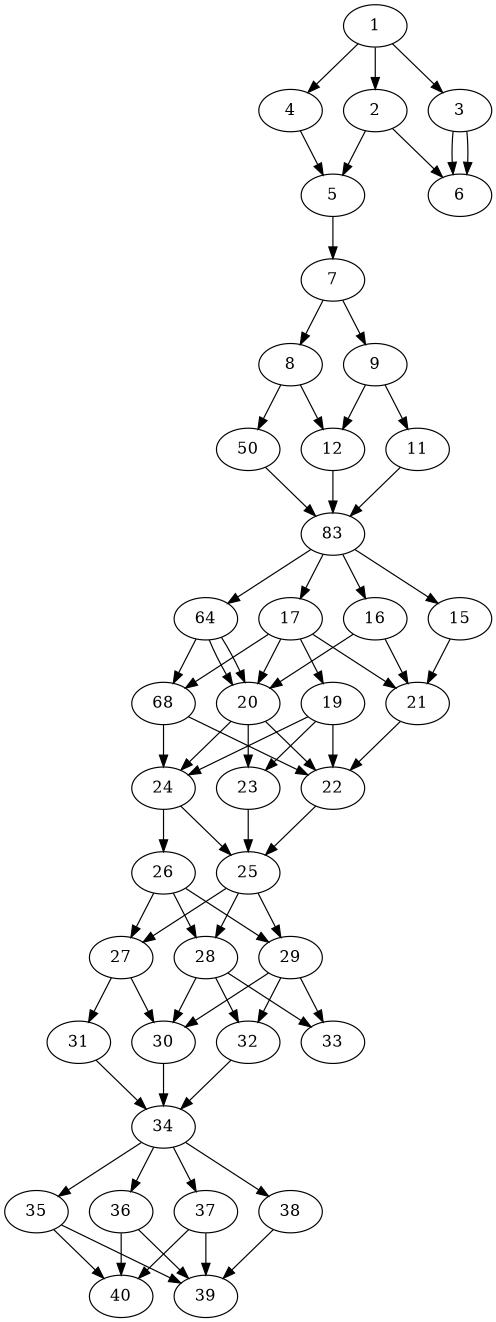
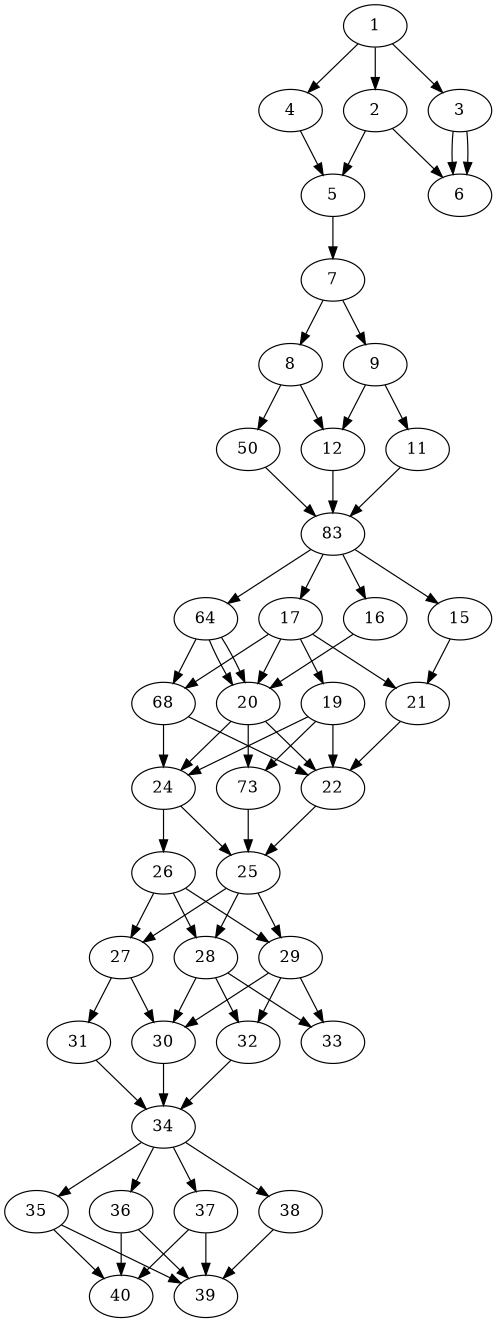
  digraph {
    node [alpha=0.19]
    1 [alpha=0.17 expect_size=13326336]
    2 [alpha=0.15 expect_size=16796672]
    3 [alpha=0.01 expect_size=16453632]
    4 [alpha=0.00 expect_size=7085056]
    5 [alpha=0.15 expect_size=35897344]
    6 [alpha=0.20 expect_size=43622400]
    7 [alpha=0.14 expect_size=44533760]
    8 [alpha=0.11 expect_size=47777792]
    9 [alpha=0.06 expect_size=36197376]
    n10 [alpha=0.05 expect_size=32520192 label=50]
    12 [alpha=0.05 expect_size=49579008]
    11 [alpha=0.04 expect_size=8299520]
    n13 [alpha=0.00 expect_size=37327872 label=83]
    n14 [alpha=0.04 expect_size=40403968 label=64]
    15 [alpha=0.03 expect_size=41300992]
    16 [alpha=0.15 expect_size=30616576]
    17 [alpha=0.14 expect_size=30600192]
    n18 [alpha=0.12 expect_size=15570944 label=68]
    20 [expect_size=8577024]
    21 [alpha=0.08 expect_size=20999168]
    19 [alpha=0.14 expect_size=42422272]
    22 [alpha=0.01 expect_size=29623296]
    24 [expect_size=42869760]
-   23 [alpha=0.20 expect_size=41863168]
+   23 [alpha=0.20 expect_size=41863168 label=73]
    25 [alpha=0.11 expect_size=51153920]
    26 [expect_size=10218496]
    27 [alpha=0.04 expect_size=45774848]
    28 [alpha=0.07 expect_size=32563200]
    29 [alpha=0.03 expect_size=13285376]
    30 [alpha=0.11 expect_size=46979072]
    31 [expect_size=45639680]
    32 [alpha=0.07 expect_size=17350656]
    33 [alpha=0.09 expect_size=20852736]
    34 [alpha=0.05 expect_size=20171776]
    35 [alpha=0.16 expect_size=17148928]
    36 [expect_size=42439680]
    37 [alpha=0.12 expect_size=40053760]
    38 [alpha=0.09 expect_size=49281024]
    39 [alpha=0.02 expect_size=18285568]
    40 [alpha=0.17 expect_size=25207808]
    1 -> 2
    1 -> 3
    1 -> 4
    2 -> 5
    2 -> 6
    3 -> 6
    3 -> 6
    4 -> 5
    5 -> 7
    7 -> 8
    7 -> 9
    8 -> n10
    8 -> 12
    9 -> 12
    9 -> 11
    n10 -> n13
    12 -> n13
    11 -> n13
    n13 -> n14
    n13 -> 15
    n13 -> 16
    n13 -> 17
    n14 -> n18
    n14 -> 20
    n14 -> 20
    15 -> 21
    16 -> 20
-   16 -> 21
    17 -> n18
    17 -> 20
    17 -> 21
    17 -> 19
    n18 -> 22
    n18 -> 24
    20 -> 22
    20 -> 24
    20 -> 23
    21 -> 22
    19 -> 22
    19 -> 24
    19 -> 23
    22 -> 25
    24 -> 25
    24 -> 26
    23 -> 25
    25 -> 27
    25 -> 28
    25 -> 29
    26 -> 27
    26 -> 28
    26 -> 29
    27 -> 30
    27 -> 31
    28 -> 30
    28 -> 32
    28 -> 33
    29 -> 30
    29 -> 32
    29 -> 33
    30 -> 34
    31 -> 34
    32 -> 34
    34 -> 35
    34 -> 36
    34 -> 37
    34 -> 38
    35 -> 39
    35 -> 40
    36 -> 39
    36 -> 40
    37 -> 39
    37 -> 40
    38 -> 39
  }
